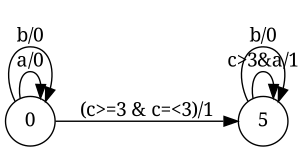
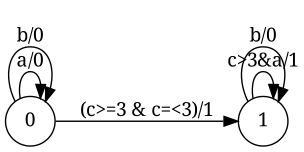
  digraph {
    rankdir=LR
    fontname="Noto Serif"
    node [shape=circle fontname="Noto Serif"]
    edge [fontname="Noto Serif"]
    n1 [label=0]
-   n2 [label=5]
+   n2 [label=1]
    n1 -> n1 [label="a/0"]
    n1 -> n1 [label="b/0"]
    n1 -> n2 [label="(c>=3 & c=<3)/1"]
    n2 -> n2 [label="c>3&a/1"]
    n2 -> n2 [label="b/0"]
  }
